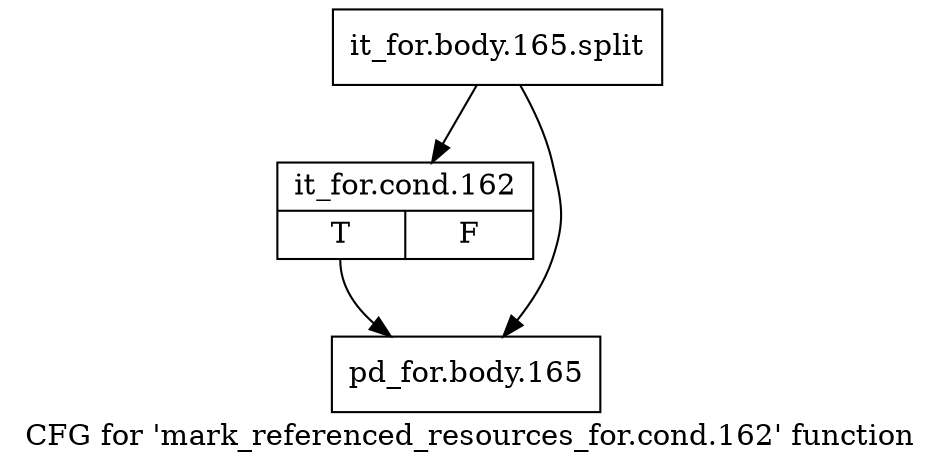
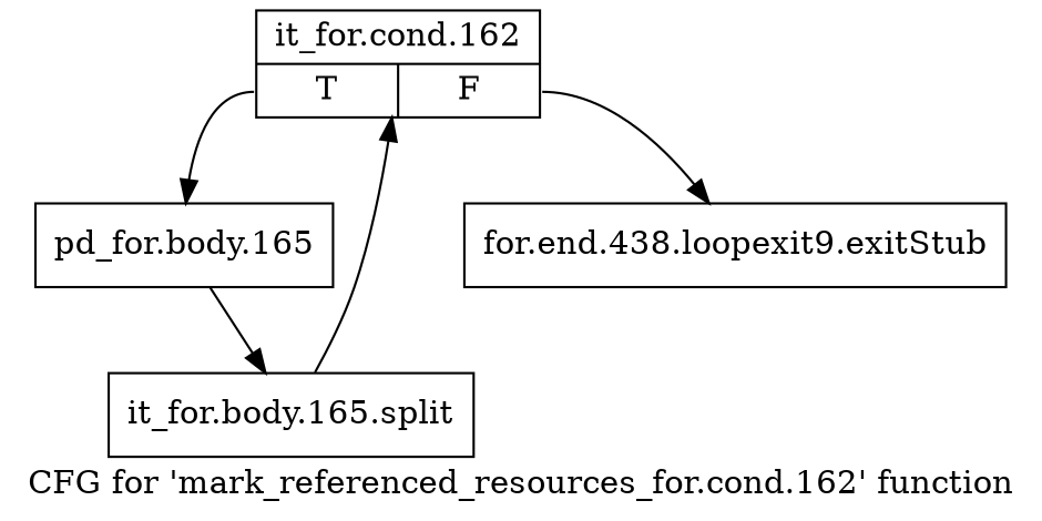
  digraph {
    label="CFG for 'mark_referenced_resources_for.cond.162' function"
    node [shape=record]
    n1 [label="{it_for.cond.162|{<s0>T|<s1>F}}"]
+   n2 [label="{for.end.438.loopexit9.exitStub}"]
    n3 [label="{pd_for.body.165}"]
    n4 [label="{it_for.body.165.split}"]
+   n1 -> n2 [tailport=s1]
    n1 -> n3 [tailport=s0]
-   n4 -> n3
+   n3 -> n4
    n4 -> n1
  }
